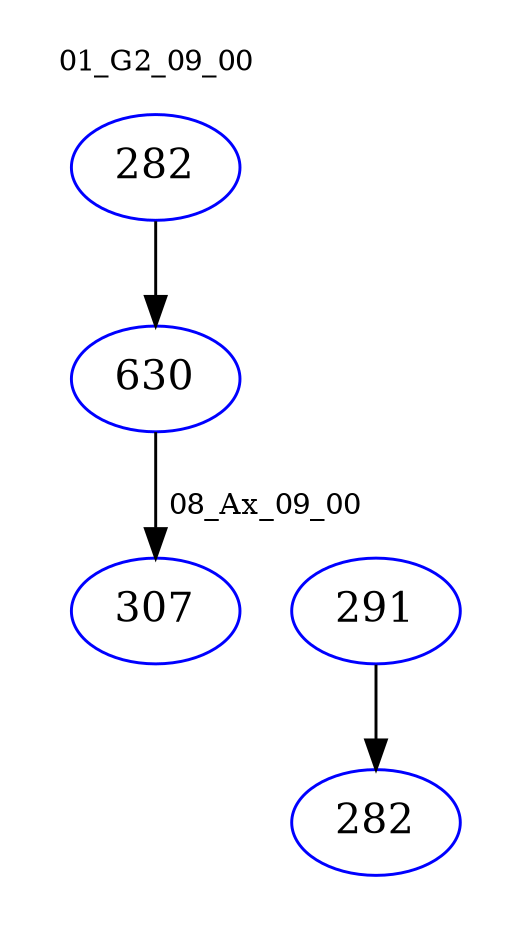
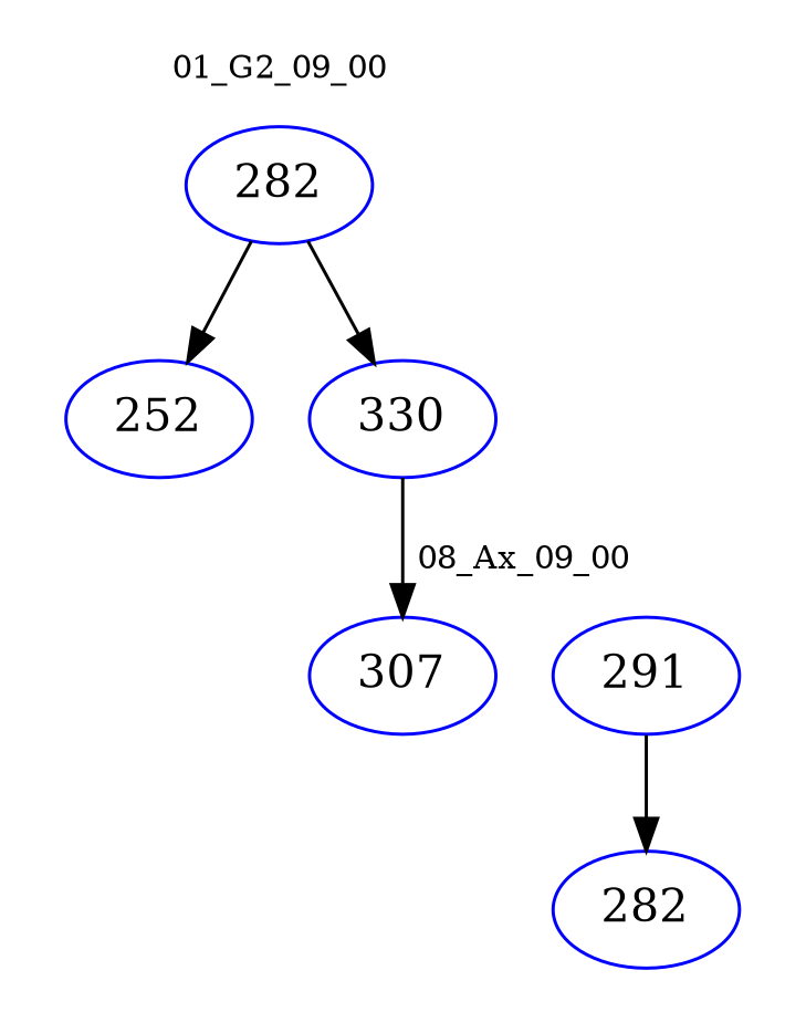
  digraph {
    node [color=blue]
    edge [color=black]
    n1 [label=291]
    n2 [label=282]
    n3 [label=307]
    n4 [label=282]
-   n6 [label=630]
+   n5 [label=252]
+   n6 [label=330]
    subgraph cluster_1 {
      color=white
      fontsize=10
      label="08_Ax_09_00"
      n1
      n2
      n3
    }
    subgraph cluster_2 {
      color=white
      fontsize=10
      label="01_G2_09_00"
      n4
+     n5
      n6
    }
    n1 -> n2
+   n4 -> n5
    n4 -> n6
    n6 -> n3
  }
